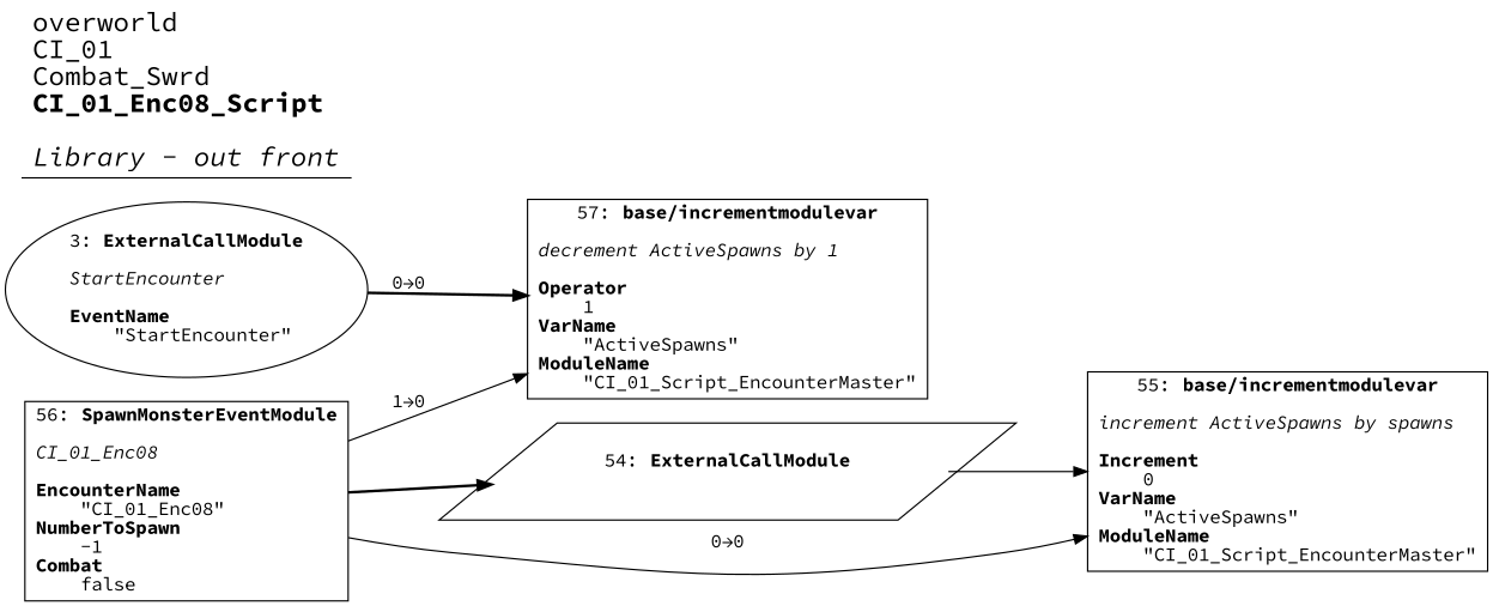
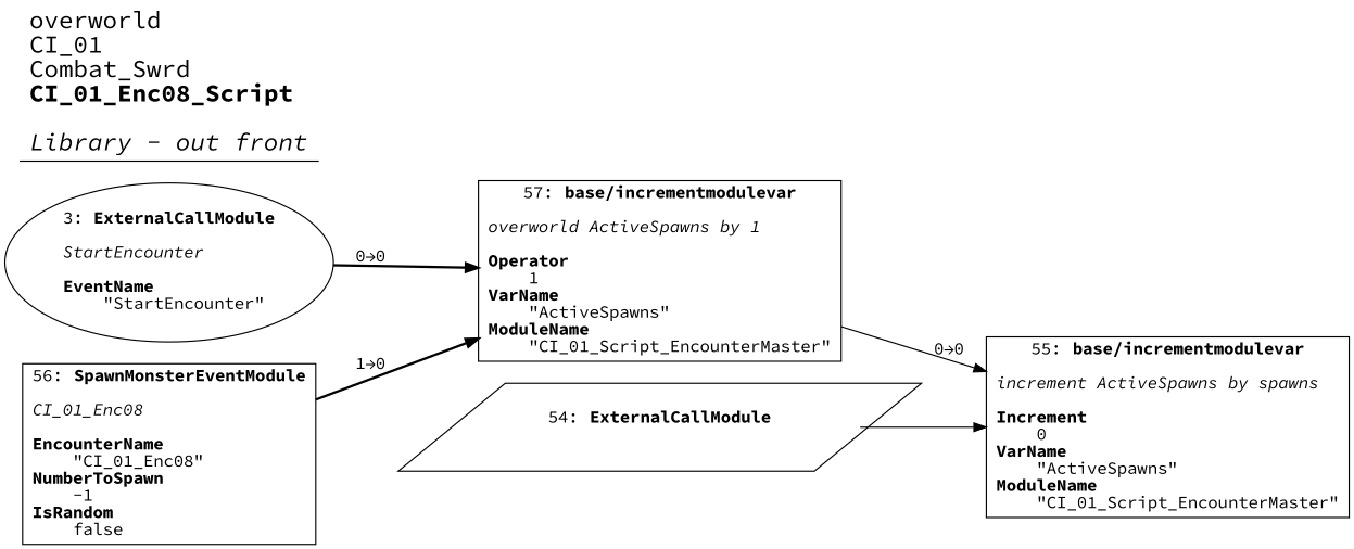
  digraph {
    fontname="Source Code Pro"
    rankdir=LR
    splines=spline
    node [fontname="Source Code Pro" shape=box]
    edge [fontname="Source Code Pro" style=bold]
    n1 [label=<3: <b>ExternalCallModule</b><br/><br/><i>StartEncounter<br align="left"/></i><br align="left"/><b>EventName</b><br align="left"/>    &quot;StartEncounter&quot;<br align="left"/>> shape=oval]
-   n2 [label=<57: <b>base/incrementmodulevar</b><br/><br/><i>decrement ActiveSpawns by 1<br align="left"/></i><br align="left"/><b>Operator</b><br align="left"/>    1<br align="left"/><b>VarName</b><br align="left"/>    &quot;ActiveSpawns&quot;<br align="left"/><b>ModuleName</b><br align="left"/>    &quot;CI_01_Script_EncounterMaster&quot;<br align="left"/>>]
-   n3 [label=<56: <b>SpawnMonsterEventModule</b><br/><br/><i>CI_01_Enc08<br align="left"/></i><br align="left"/><b>EncounterName</b><br align="left"/>    &quot;CI_01_Enc08&quot;<br align="left"/><b>NumberToSpawn</b><br align="left"/>    -1<br align="left"/><b>Combat</b><br align="left"/>    false<br align="left"/>>]
+   n2 [label=<57: <b>base/incrementmodulevar</b><br/><br/><i>overworld ActiveSpawns by 1<br align="left"/></i><br align="left"/><b>Operator</b><br align="left"/>    1<br align="left"/><b>VarName</b><br align="left"/>    &quot;ActiveSpawns&quot;<br align="left"/><b>ModuleName</b><br align="left"/>    &quot;CI_01_Script_EncounterMaster&quot;<br align="left"/>>]
+   n3 [label=<56: <b>SpawnMonsterEventModule</b><br/><br/><i>CI_01_Enc08<br align="left"/></i><br align="left"/><b>EncounterName</b><br align="left"/>    &quot;CI_01_Enc08&quot;<br align="left"/><b>NumberToSpawn</b><br align="left"/>    -1<br align="left"/><b>IsRandom</b><br align="left"/>    false<br align="left"/>>]
    n4 [label=<54: <b>ExternalCallModule</b><br/><br/>> shape=parallelogram]
    n5 [label=<55: <b>base/incrementmodulevar</b><br/><br/><i>increment ActiveSpawns by spawns<br align="left"/></i><br align="left"/><b>Increment</b><br align="left"/>    0<br align="left"/><b>VarName</b><br align="left"/>    &quot;ActiveSpawns&quot;<br align="left"/><b>ModuleName</b><br align="left"/>    &quot;CI_01_Script_EncounterMaster&quot;<br align="left"/>>]
    n6 [label=<<font point-size="20">overworld<br align="left"/>CI_01<br align="left"/>Combat_Swrd<br align="left"/><b>CI_01_Enc08_Script</b><br align="left"/><br/><i>Library - out front</i><br align="left"/></font>> shape=underline]
    n1 -> n2 [label="0→0"]
-   n3 -> n2 [label="1→0" style=solid]
-   n3 -> n4
-   n3 -> n5 [label="0→0" style=solid]
+   n3 -> n2 [label="1→0"]
+   n2 -> n5 [label="0→0" style=solid]
    n4 -> n5 [style=solid]
  }
